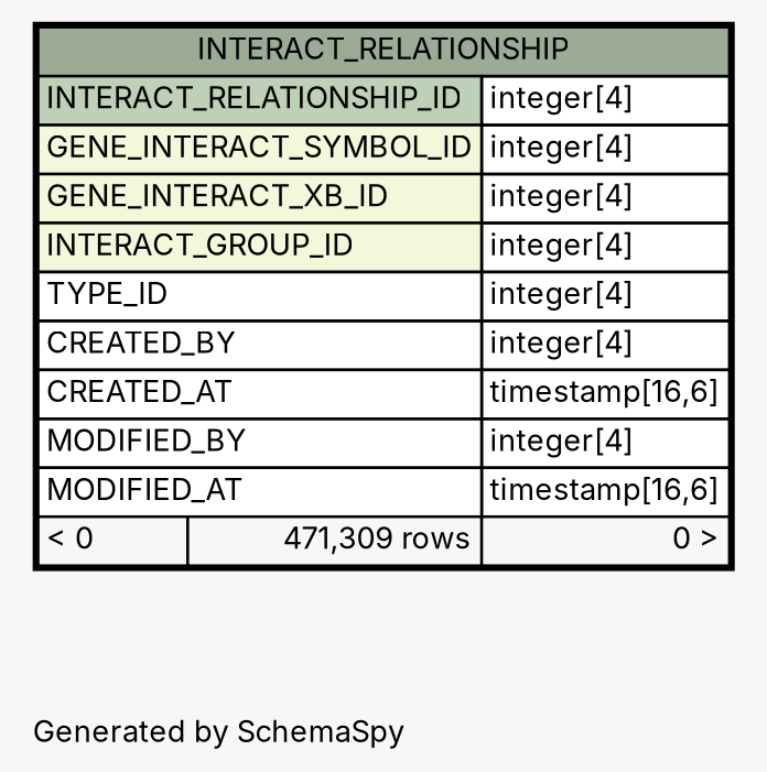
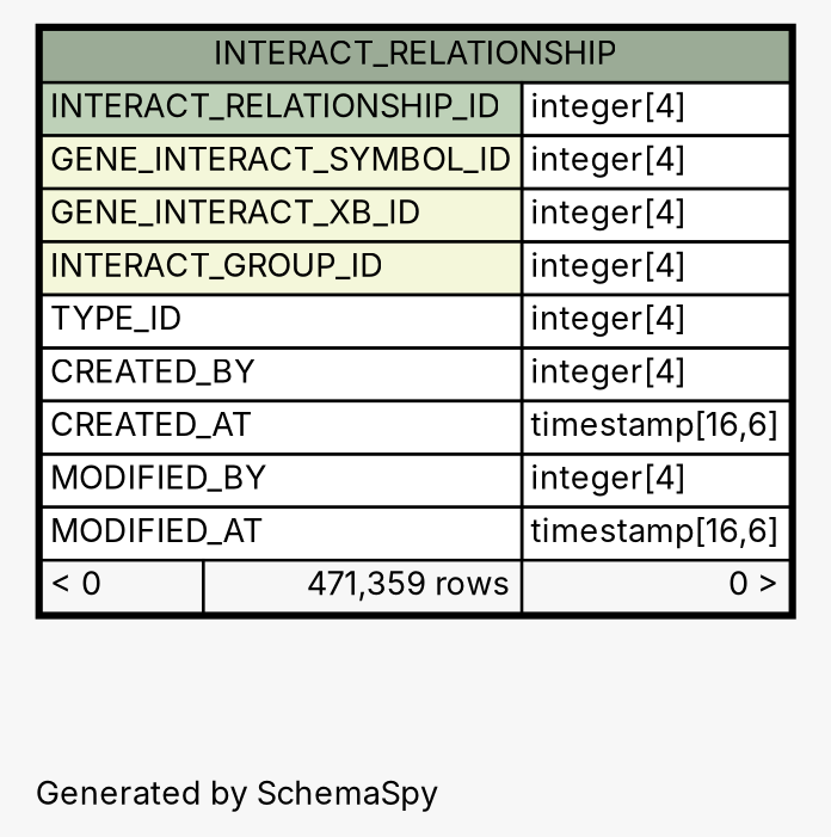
  digraph {
    bgcolor="#f7f7f7"
    fontname=Inter
    fontsize=11
    label="\nGenerated by SchemaSpy"
    labeljust=l
    nodesep=0.18
    rankdir=RL
    ranksep=0.46
-   n1 [fontname=Inter fontsize=11 label=<     <TABLE BORDER="2" CELLBORDER="1" CELLSPACING="0" BGCOLOR="#ffffff">       <TR><TD COLSPAN="3" BGCOLOR="#9bab96" ALIGN="CENTER">INTERACT_RELATIONSHIP</TD></TR>       <TR><TD PORT="INTERACT_RELATIONSHIP_ID" COLSPAN="2" BGCOLOR="#bed1b8" ALIGN="LEFT">INTERACT_RELATIONSHIP_ID</TD><TD PORT="INTERACT_RELATIONSHIP_ID.type" ALIGN="LEFT">integer[4]</TD></TR>       <TR><TD PORT="GENE_INTERACT_SYMBOL_ID" COLSPAN="2" BGCOLOR="#f4f7da" ALIGN="LEFT">GENE_INTERACT_SYMBOL_ID</TD><TD PORT="GENE_INTERACT_SYMBOL_ID.type" ALIGN="LEFT">integer[4]</TD></TR>       <TR><TD PORT="GENE_INTERACT_XB_ID" COLSPAN="2" BGCOLOR="#f4f7da" ALIGN="LEFT">GENE_INTERACT_XB_ID</TD><TD PORT="GENE_INTERACT_XB_ID.type" ALIGN="LEFT">integer[4]</TD></TR>       <TR><TD PORT="INTERACT_GROUP_ID" COLSPAN="2" BGCOLOR="#f4f7da" ALIGN="LEFT">INTERACT_GROUP_ID</TD><TD PORT="INTERACT_GROUP_ID.type" ALIGN="LEFT">integer[4]</TD></TR>       <TR><TD PORT="TYPE_ID" COLSPAN="2" ALIGN="LEFT">TYPE_ID</TD><TD PORT="TYPE_ID.type" ALIGN="LEFT">integer[4]</TD></TR>       <TR><TD PORT="CREATED_BY" COLSPAN="2" ALIGN="LEFT">CREATED_BY</TD><TD PORT="CREATED_BY.type" ALIGN="LEFT">integer[4]</TD></TR>       <TR><TD PORT="CREATED_AT" COLSPAN="2" ALIGN="LEFT">CREATED_AT</TD><TD PORT="CREATED_AT.type" ALIGN="LEFT">timestamp[16,6]</TD></TR>       <TR><TD PORT="MODIFIED_BY" COLSPAN="2" ALIGN="LEFT">MODIFIED_BY</TD><TD PORT="MODIFIED_BY.type" ALIGN="LEFT">integer[4]</TD></TR>       <TR><TD PORT="MODIFIED_AT" COLSPAN="2" ALIGN="LEFT">MODIFIED_AT</TD><TD PORT="MODIFIED_AT.type" ALIGN="LEFT">timestamp[16,6]</TD></TR>       <TR><TD ALIGN="LEFT" BGCOLOR="#f7f7f7">&lt; 0</TD><TD ALIGN="RIGHT" BGCOLOR="#f7f7f7">471,309 rows</TD><TD ALIGN="RIGHT" BGCOLOR="#f7f7f7">0 &gt;</TD></TR>     </TABLE>> shape=plaintext]
+   n1 [fontname=Inter fontsize=11 label=<     <TABLE BORDER="2" CELLBORDER="1" CELLSPACING="0" BGCOLOR="#ffffff">       <TR><TD COLSPAN="3" BGCOLOR="#9bab96" ALIGN="CENTER">INTERACT_RELATIONSHIP</TD></TR>       <TR><TD PORT="INTERACT_RELATIONSHIP_ID" COLSPAN="2" BGCOLOR="#bed1b8" ALIGN="LEFT">INTERACT_RELATIONSHIP_ID</TD><TD PORT="INTERACT_RELATIONSHIP_ID.type" ALIGN="LEFT">integer[4]</TD></TR>       <TR><TD PORT="GENE_INTERACT_SYMBOL_ID" COLSPAN="2" BGCOLOR="#f4f7da" ALIGN="LEFT">GENE_INTERACT_SYMBOL_ID</TD><TD PORT="GENE_INTERACT_SYMBOL_ID.type" ALIGN="LEFT">integer[4]</TD></TR>       <TR><TD PORT="GENE_INTERACT_XB_ID" COLSPAN="2" BGCOLOR="#f4f7da" ALIGN="LEFT">GENE_INTERACT_XB_ID</TD><TD PORT="GENE_INTERACT_XB_ID.type" ALIGN="LEFT">integer[4]</TD></TR>       <TR><TD PORT="INTERACT_GROUP_ID" COLSPAN="2" BGCOLOR="#f4f7da" ALIGN="LEFT">INTERACT_GROUP_ID</TD><TD PORT="INTERACT_GROUP_ID.type" ALIGN="LEFT">integer[4]</TD></TR>       <TR><TD PORT="TYPE_ID" COLSPAN="2" ALIGN="LEFT">TYPE_ID</TD><TD PORT="TYPE_ID.type" ALIGN="LEFT">integer[4]</TD></TR>       <TR><TD PORT="CREATED_BY" COLSPAN="2" ALIGN="LEFT">CREATED_BY</TD><TD PORT="CREATED_BY.type" ALIGN="LEFT">integer[4]</TD></TR>       <TR><TD PORT="CREATED_AT" COLSPAN="2" ALIGN="LEFT">CREATED_AT</TD><TD PORT="CREATED_AT.type" ALIGN="LEFT">timestamp[16,6]</TD></TR>       <TR><TD PORT="MODIFIED_BY" COLSPAN="2" ALIGN="LEFT">MODIFIED_BY</TD><TD PORT="MODIFIED_BY.type" ALIGN="LEFT">integer[4]</TD></TR>       <TR><TD PORT="MODIFIED_AT" COLSPAN="2" ALIGN="LEFT">MODIFIED_AT</TD><TD PORT="MODIFIED_AT.type" ALIGN="LEFT">timestamp[16,6]</TD></TR>       <TR><TD ALIGN="LEFT" BGCOLOR="#f7f7f7">&lt; 0</TD><TD ALIGN="RIGHT" BGCOLOR="#f7f7f7">471,359 rows</TD><TD ALIGN="RIGHT" BGCOLOR="#f7f7f7">0 &gt;</TD></TR>     </TABLE>> shape=plaintext]
  }
